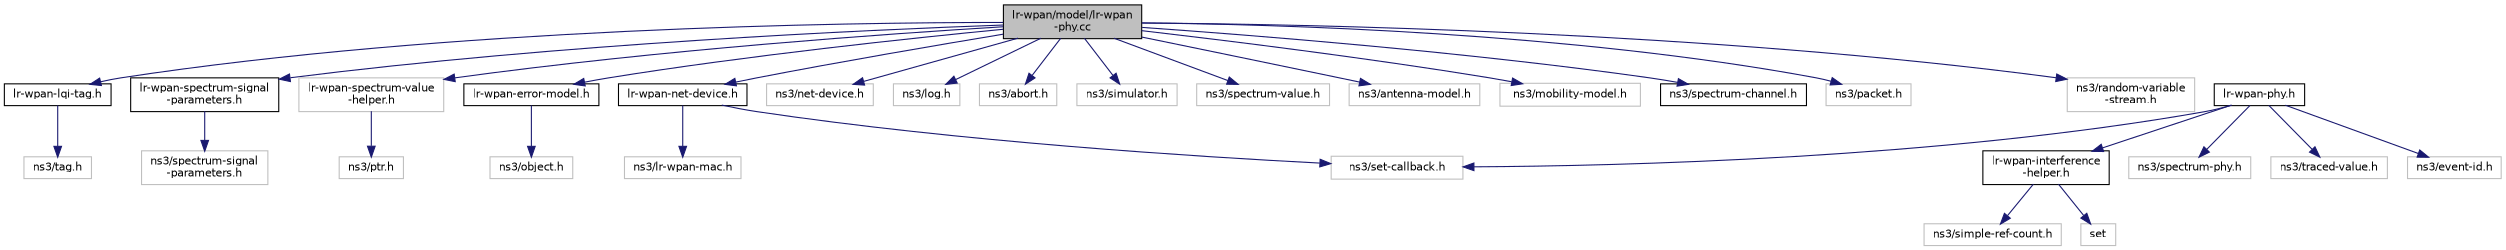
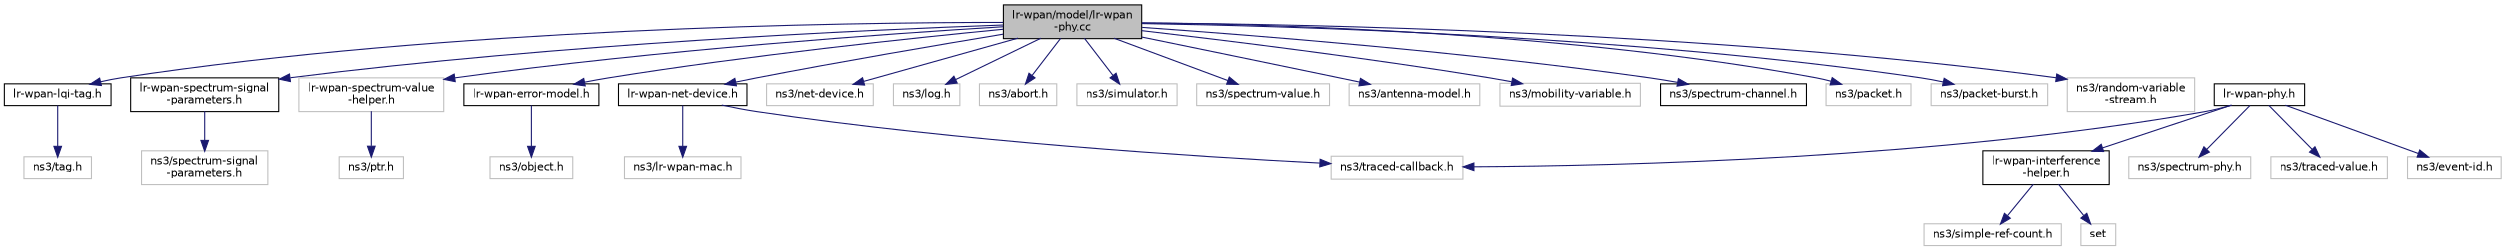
  digraph {
    node [color=grey75 fillcolor=white fontname=Helvetica fontsize=10 shape=record style=filled]
    edge [color=midnightblue fontname=Helvetica fontsize=10 labelfontname=Helvetica labelfontsize=10 style=solid]
    n1 [color=black fillcolor=grey75 fontcolor=black height=0.2 label="lr-wpan/model/lr-wpan\l-phy.cc" width=0.4]
    n2 [color=black height=0.2 label="lr-wpan-lqi-tag.h" width=0.4]
    n3 [color=black height=0.2 label="lr-wpan-spectrum-signal\l-parameters.h" width=0.4]
    n4 [height=0.2 label="lr-wpan-spectrum-value\l-helper.h" width=0.4]
    n5 [color=black height=0.2 label="lr-wpan-error-model.h" width=0.4]
    n6 [color=black height=0.2 label="lr-wpan-net-device.h" width=0.4]
    n7 [height=0.2 label="ns3/net-device.h" width=0.4]
    n8 [height=0.2 label="ns3/log.h" width=0.4]
    n9 [height=0.2 label="ns3/abort.h" width=0.4]
    n10 [height=0.2 label="ns3/simulator.h" width=0.4]
    n11 [height=0.2 label="ns3/spectrum-value.h" width=0.4]
    n12 [height=0.2 label="ns3/antenna-model.h" width=0.4]
-   n13 [height=0.2 label="ns3/mobility-model.h" width=0.4]
+   n13 [height=0.2 label="ns3/mobility-variable.h" width=0.4]
    n14 [color=black height=0.2 label="ns3/spectrum-channel.h" width=0.4]
    n15 [height=0.2 label="ns3/packet.h" width=0.4]
+   n16 [height=0.2 label="ns3/packet-burst.h" width=0.4]
    n17 [height=0.2 label="ns3/random-variable\l-stream.h" width=0.4]
    n18 [color=black height=0.2 label="lr-wpan-phy.h" width=0.4]
    n19 [color=black height=0.2 label="lr-wpan-interference\l-helper.h" width=0.4]
    n20 [height=0.2 label="ns3/spectrum-phy.h" width=0.4]
-   n21 [height=0.2 label="ns3/set-callback.h" width=0.4]
+   n21 [height=0.2 label="ns3/traced-callback.h" width=0.4]
    n22 [height=0.2 label="ns3/traced-value.h" width=0.4]
    n23 [height=0.2 label="ns3/event-id.h" width=0.4]
    n24 [height=0.2 label="ns3/tag.h" width=0.4]
    n25 [height=0.2 label="ns3/spectrum-signal\l-parameters.h" width=0.4]
    n26 [height=0.2 label="ns3/ptr.h" width=0.4]
    n27 [height=0.2 label="ns3/object.h" width=0.4]
    n28 [height=0.2 label="ns3/lr-wpan-mac.h" width=0.4]
    n29 [height=0.2 label="ns3/simple-ref-count.h" width=0.4]
    n30 [height=0.2 label=set width=0.4]
    n1 -> n2
    n1 -> n3
    n1 -> n4
    n1 -> n5
    n1 -> n6
    n1 -> n7
    n1 -> n8
    n1 -> n9
    n1 -> n10
    n1 -> n11
    n1 -> n12
    n1 -> n13
    n1 -> n14
    n1 -> n15
+   n1 -> n16
    n1 -> n17
    n2 -> n24
    n3 -> n25
    n4 -> n26
    n5 -> n27
    n6 -> n21
    n6 -> n28
    n18 -> n19
    n18 -> n20
    n18 -> n21
    n18 -> n22
    n18 -> n23
    n19 -> n29
    n19 -> n30
  }
